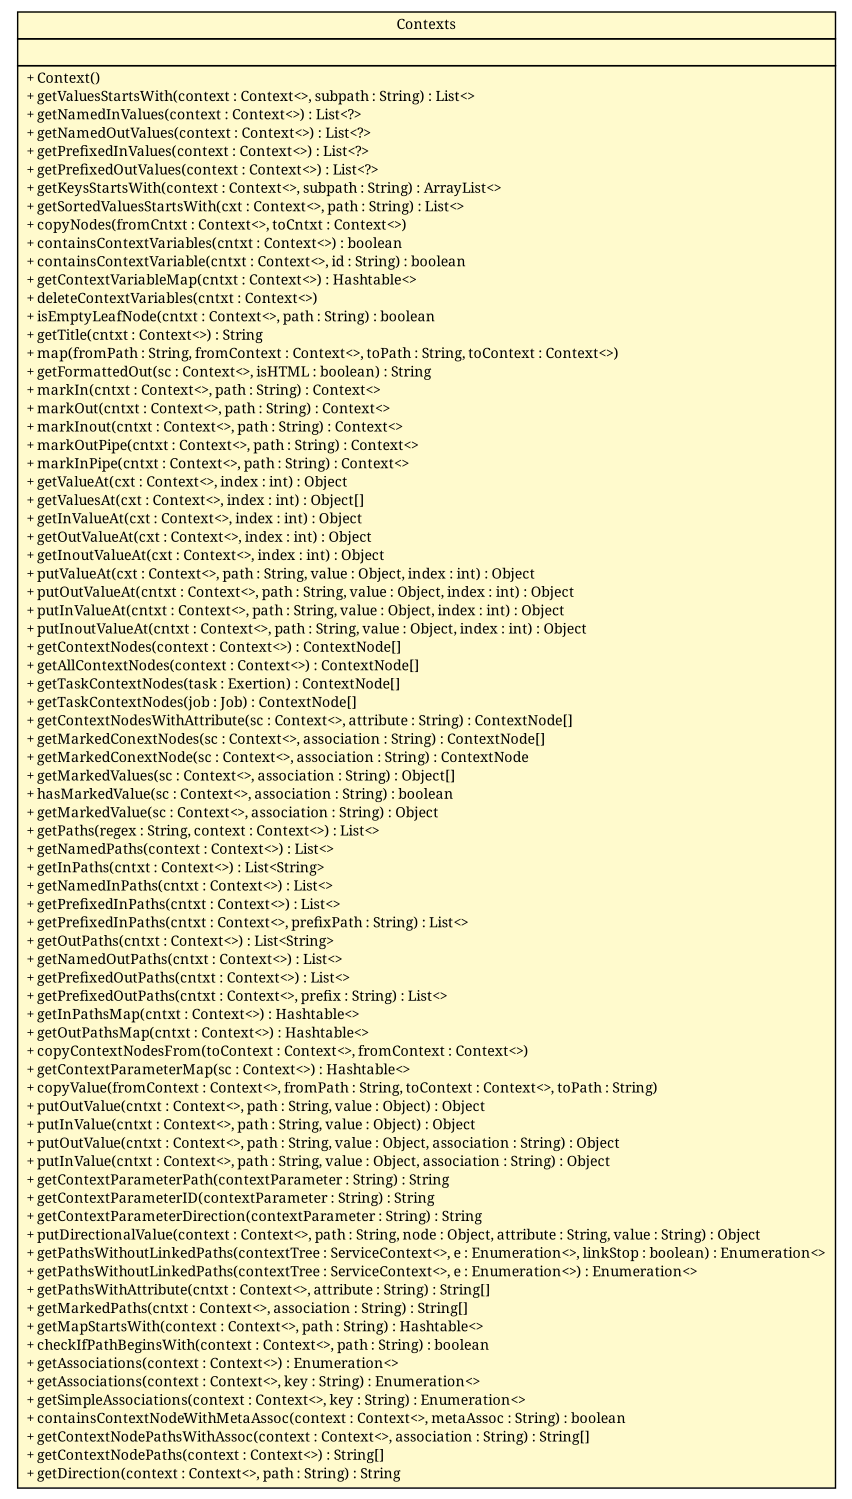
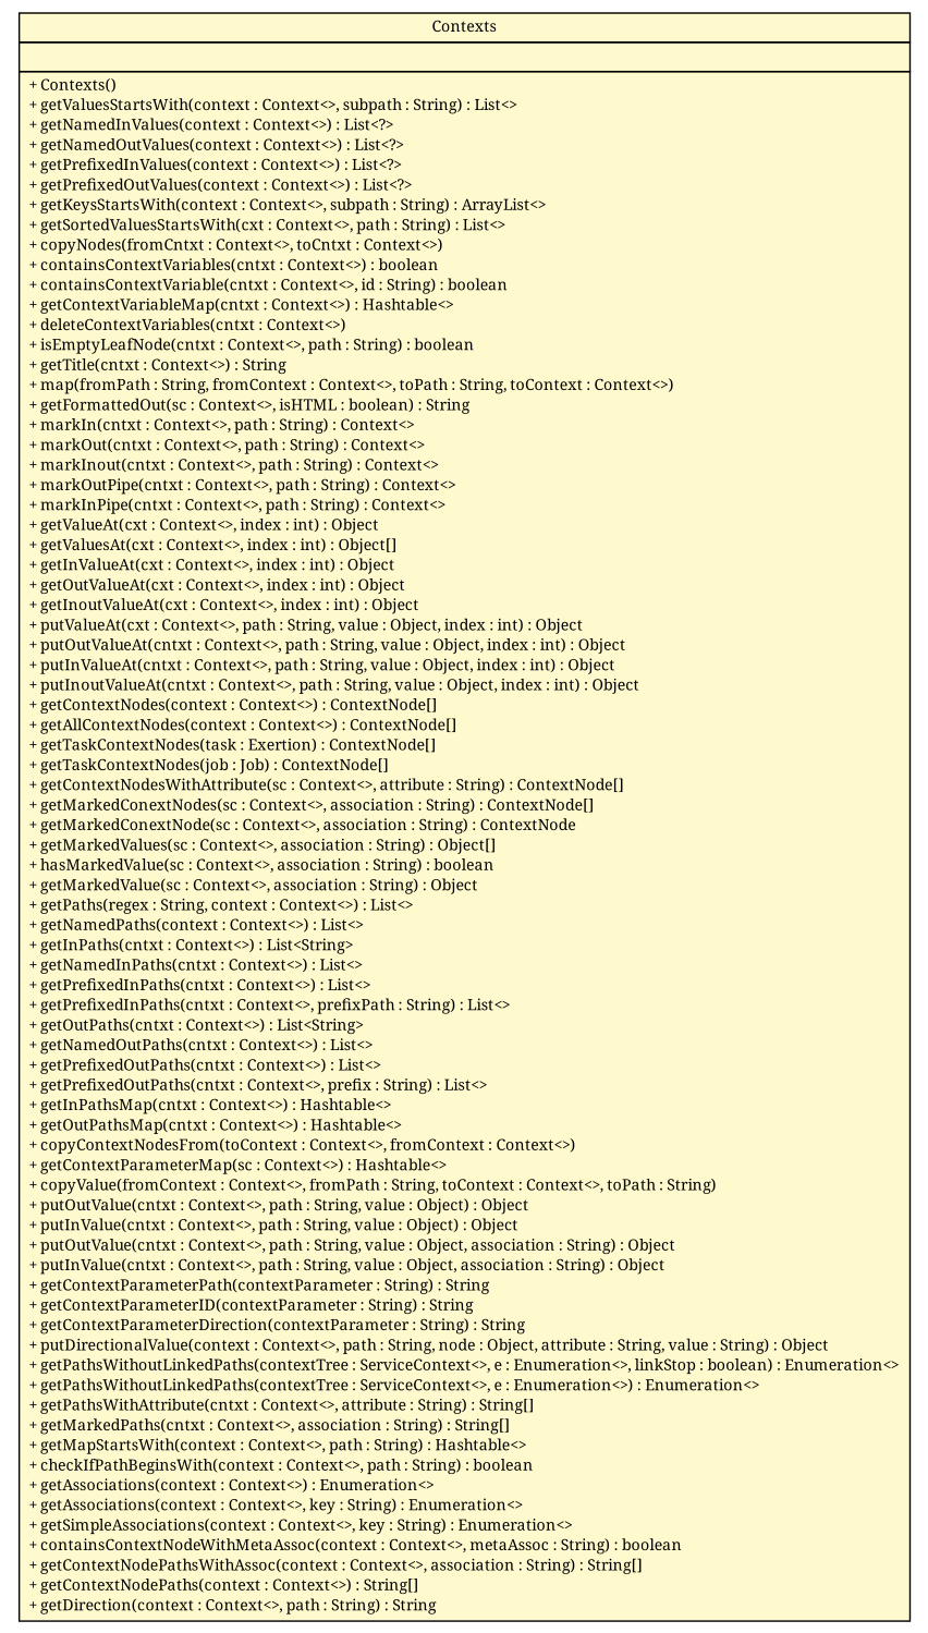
  digraph {
    nodesep=0.25
    ranksep=0.5
    rankdir=LR
    fontname="Noto Serif"
-   n1 [fontcolor=black fontname="Noto Serif" fontsize=10.0 label=<<table title="sorcer.core.context.Contexts" border="0" cellborder="1" cellspacing="0" cellpadding="2" port="p" bgcolor="lemonChiffon" href="./Contexts.html"> 		<tr><td><table border="0" cellspacing="0" cellpadding="1"> <tr><td align="center" balign="center"> Contexts </td></tr> 		</table></td></tr> 		<tr><td><table border="0" cellspacing="0" cellpadding="1"> <tr><td align="left" balign="left">  </td></tr> 		</table></td></tr> 		<tr><td><table border="0" cellspacing="0" cellpadding="1"> <tr><td align="left" balign="left"> + Context() </td></tr> <tr><td align="left" balign="left"> + getValuesStartsWith(context : Context&lt;&gt;, subpath : String) : List&lt;&gt; </td></tr> <tr><td align="left" balign="left"> + getNamedInValues(context : Context&lt;&gt;) : List&lt;?&gt; </td></tr> <tr><td align="left" balign="left"> + getNamedOutValues(context : Context&lt;&gt;) : List&lt;?&gt; </td></tr> <tr><td align="left" balign="left"> + getPrefixedInValues(context : Context&lt;&gt;) : List&lt;?&gt; </td></tr> <tr><td align="left" balign="left"> + getPrefixedOutValues(context : Context&lt;&gt;) : List&lt;?&gt; </td></tr> <tr><td align="left" balign="left"> + getKeysStartsWith(context : Context&lt;&gt;, subpath : String) : ArrayList&lt;&gt; </td></tr> <tr><td align="left" balign="left"> + getSortedValuesStartsWith(cxt : Context&lt;&gt;, path : String) : List&lt;&gt; </td></tr> <tr><td align="left" balign="left"> + copyNodes(fromCntxt : Context&lt;&gt;, toCntxt : Context&lt;&gt;) </td></tr> <tr><td align="left" balign="left"> + containsContextVariables(cntxt : Context&lt;&gt;) : boolean </td></tr> <tr><td align="left" balign="left"> + containsContextVariable(cntxt : Context&lt;&gt;, id : String) : boolean </td></tr> <tr><td align="left" balign="left"> + getContextVariableMap(cntxt : Context&lt;&gt;) : Hashtable&lt;&gt; </td></tr> <tr><td align="left" balign="left"> + deleteContextVariables(cntxt : Context&lt;&gt;) </td></tr> <tr><td align="left" balign="left"> + isEmptyLeafNode(cntxt : Context&lt;&gt;, path : String) : boolean </td></tr> <tr><td align="left" balign="left"> + getTitle(cntxt : Context&lt;&gt;) : String </td></tr> <tr><td align="left" balign="left"> + map(fromPath : String, fromContext : Context&lt;&gt;, toPath : String, toContext : Context&lt;&gt;) </td></tr> <tr><td align="left" balign="left"> + getFormattedOut(sc : Context&lt;&gt;, isHTML : boolean) : String </td></tr> <tr><td align="left" balign="left"> + markIn(cntxt : Context&lt;&gt;, path : String) : Context&lt;&gt; </td></tr> <tr><td align="left" balign="left"> + markOut(cntxt : Context&lt;&gt;, path : String) : Context&lt;&gt; </td></tr> <tr><td align="left" balign="left"> + markInout(cntxt : Context&lt;&gt;, path : String) : Context&lt;&gt; </td></tr> <tr><td align="left" balign="left"> + markOutPipe(cntxt : Context&lt;&gt;, path : String) : Context&lt;&gt; </td></tr> <tr><td align="left" balign="left"> + markInPipe(cntxt : Context&lt;&gt;, path : String) : Context&lt;&gt; </td></tr> <tr><td align="left" balign="left"> + getValueAt(cxt : Context&lt;&gt;, index : int) : Object </td></tr> <tr><td align="left" balign="left"> + getValuesAt(cxt : Context&lt;&gt;, index : int) : Object[] </td></tr> <tr><td align="left" balign="left"> + getInValueAt(cxt : Context&lt;&gt;, index : int) : Object </td></tr> <tr><td align="left" balign="left"> + getOutValueAt(cxt : Context&lt;&gt;, index : int) : Object </td></tr> <tr><td align="left" balign="left"> + getInoutValueAt(cxt : Context&lt;&gt;, index : int) : Object </td></tr> <tr><td align="left" balign="left"> + putValueAt(cxt : Context&lt;&gt;, path : String, value : Object, index : int) : Object </td></tr> <tr><td align="left" balign="left"> + putOutValueAt(cntxt : Context&lt;&gt;, path : String, value : Object, index : int) : Object </td></tr> <tr><td align="left" balign="left"> + putInValueAt(cntxt : Context&lt;&gt;, path : String, value : Object, index : int) : Object </td></tr> <tr><td align="left" balign="left"> + putInoutValueAt(cntxt : Context&lt;&gt;, path : String, value : Object, index : int) : Object </td></tr> <tr><td align="left" balign="left"> + getContextNodes(context : Context&lt;&gt;) : ContextNode[] </td></tr> <tr><td align="left" balign="left"> + getAllContextNodes(context : Context&lt;&gt;) : ContextNode[] </td></tr> <tr><td align="left" balign="left"> + getTaskContextNodes(task : Exertion) : ContextNode[] </td></tr> <tr><td align="left" balign="left"> + getTaskContextNodes(job : Job) : ContextNode[] </td></tr> <tr><td align="left" balign="left"> + getContextNodesWithAttribute(sc : Context&lt;&gt;, attribute : String) : ContextNode[] </td></tr> <tr><td align="left" balign="left"> + getMarkedConextNodes(sc : Context&lt;&gt;, association : String) : ContextNode[] </td></tr> <tr><td align="left" balign="left"> + getMarkedConextNode(sc : Context&lt;&gt;, association : String) : ContextNode </td></tr> <tr><td align="left" balign="left"> + getMarkedValues(sc : Context&lt;&gt;, association : String) : Object[] </td></tr> <tr><td align="left" balign="left"> + hasMarkedValue(sc : Context&lt;&gt;, association : String) : boolean </td></tr> <tr><td align="left" balign="left"> + getMarkedValue(sc : Context&lt;&gt;, association : String) : Object </td></tr> <tr><td align="left" balign="left"> + getPaths(regex : String, context : Context&lt;&gt;) : List&lt;&gt; </td></tr> <tr><td align="left" balign="left"> + getNamedPaths(context : Context&lt;&gt;) : List&lt;&gt; </td></tr> <tr><td align="left" balign="left"> + getInPaths(cntxt : Context&lt;&gt;) : List&lt;String&gt; </td></tr> <tr><td align="left" balign="left"> + getNamedInPaths(cntxt : Context&lt;&gt;) : List&lt;&gt; </td></tr> <tr><td align="left" balign="left"> + getPrefixedInPaths(cntxt : Context&lt;&gt;) : List&lt;&gt; </td></tr> <tr><td align="left" balign="left"> + getPrefixedInPaths(cntxt : Context&lt;&gt;, prefixPath : String) : List&lt;&gt; </td></tr> <tr><td align="left" balign="left"> + getOutPaths(cntxt : Context&lt;&gt;) : List&lt;String&gt; </td></tr> <tr><td align="left" balign="left"> + getNamedOutPaths(cntxt : Context&lt;&gt;) : List&lt;&gt; </td></tr> <tr><td align="left" balign="left"> + getPrefixedOutPaths(cntxt : Context&lt;&gt;) : List&lt;&gt; </td></tr> <tr><td align="left" balign="left"> + getPrefixedOutPaths(cntxt : Context&lt;&gt;, prefix : String) : List&lt;&gt; </td></tr> <tr><td align="left" balign="left"> + getInPathsMap(cntxt : Context&lt;&gt;) : Hashtable&lt;&gt; </td></tr> <tr><td align="left" balign="left"> + getOutPathsMap(cntxt : Context&lt;&gt;) : Hashtable&lt;&gt; </td></tr> <tr><td align="left" balign="left"> + copyContextNodesFrom(toContext : Context&lt;&gt;, fromContext : Context&lt;&gt;) </td></tr> <tr><td align="left" balign="left"> + getContextParameterMap(sc : Context&lt;&gt;) : Hashtable&lt;&gt; </td></tr> <tr><td align="left" balign="left"> + copyValue(fromContext : Context&lt;&gt;, fromPath : String, toContext : Context&lt;&gt;, toPath : String) </td></tr> <tr><td align="left" balign="left"> + putOutValue(cntxt : Context&lt;&gt;, path : String, value : Object) : Object </td></tr> <tr><td align="left" balign="left"> + putInValue(cntxt : Context&lt;&gt;, path : String, value : Object) : Object </td></tr> <tr><td align="left" balign="left"> + putOutValue(cntxt : Context&lt;&gt;, path : String, value : Object, association : String) : Object </td></tr> <tr><td align="left" balign="left"> + putInValue(cntxt : Context&lt;&gt;, path : String, value : Object, association : String) : Object </td></tr> <tr><td align="left" balign="left"> + getContextParameterPath(contextParameter : String) : String </td></tr> <tr><td align="left" balign="left"> + getContextParameterID(contextParameter : String) : String </td></tr> <tr><td align="left" balign="left"> + getContextParameterDirection(contextParameter : String) : String </td></tr> <tr><td align="left" balign="left"> + putDirectionalValue(context : Context&lt;&gt;, path : String, node : Object, attribute : String, value : String) : Object </td></tr> <tr><td align="left" balign="left"> + getPathsWithoutLinkedPaths(contextTree : ServiceContext&lt;&gt;, e : Enumeration&lt;&gt;, linkStop : boolean) : Enumeration&lt;&gt; </td></tr> <tr><td align="left" balign="left"> + getPathsWithoutLinkedPaths(contextTree : ServiceContext&lt;&gt;, e : Enumeration&lt;&gt;) : Enumeration&lt;&gt; </td></tr> <tr><td align="left" balign="left"> + getPathsWithAttribute(cntxt : Context&lt;&gt;, attribute : String) : String[] </td></tr> <tr><td align="left" balign="left"> + getMarkedPaths(cntxt : Context&lt;&gt;, association : String) : String[] </td></tr> <tr><td align="left" balign="left"> + getMapStartsWith(context : Context&lt;&gt;, path : String) : Hashtable&lt;&gt; </td></tr> <tr><td align="left" balign="left"> + checkIfPathBeginsWith(context : Context&lt;&gt;, path : String) : boolean </td></tr> <tr><td align="left" balign="left"> + getAssociations(context : Context&lt;&gt;) : Enumeration&lt;&gt; </td></tr> <tr><td align="left" balign="left"> + getAssociations(context : Context&lt;&gt;, key : String) : Enumeration&lt;&gt; </td></tr> <tr><td align="left" balign="left"> + getSimpleAssociations(context : Context&lt;&gt;, key : String) : Enumeration&lt;&gt; </td></tr> <tr><td align="left" balign="left"> + containsContextNodeWithMetaAssoc(context : Context&lt;&gt;, metaAssoc : String) : boolean </td></tr> <tr><td align="left" balign="left"> + getContextNodePathsWithAssoc(context : Context&lt;&gt;, association : String) : String[] </td></tr> <tr><td align="left" balign="left"> + getContextNodePaths(context : Context&lt;&gt;) : String[] </td></tr> <tr><td align="left" balign="left"> + getDirection(context : Context&lt;&gt;, path : String) : String </td></tr> 		</table></td></tr> 		</table>> shape=plaintext]
+   n1 [fontcolor=black fontname="Noto Serif" fontsize=10.0 label=<<table title="sorcer.core.context.Contexts" border="0" cellborder="1" cellspacing="0" cellpadding="2" port="p" bgcolor="lemonChiffon" href="./Contexts.html"> 		<tr><td><table border="0" cellspacing="0" cellpadding="1"> <tr><td align="center" balign="center"> Contexts </td></tr> 		</table></td></tr> 		<tr><td><table border="0" cellspacing="0" cellpadding="1"> <tr><td align="left" balign="left">  </td></tr> 		</table></td></tr> 		<tr><td><table border="0" cellspacing="0" cellpadding="1"> <tr><td align="left" balign="left"> + Contexts() </td></tr> <tr><td align="left" balign="left"> + getValuesStartsWith(context : Context&lt;&gt;, subpath : String) : List&lt;&gt; </td></tr> <tr><td align="left" balign="left"> + getNamedInValues(context : Context&lt;&gt;) : List&lt;?&gt; </td></tr> <tr><td align="left" balign="left"> + getNamedOutValues(context : Context&lt;&gt;) : List&lt;?&gt; </td></tr> <tr><td align="left" balign="left"> + getPrefixedInValues(context : Context&lt;&gt;) : List&lt;?&gt; </td></tr> <tr><td align="left" balign="left"> + getPrefixedOutValues(context : Context&lt;&gt;) : List&lt;?&gt; </td></tr> <tr><td align="left" balign="left"> + getKeysStartsWith(context : Context&lt;&gt;, subpath : String) : ArrayList&lt;&gt; </td></tr> <tr><td align="left" balign="left"> + getSortedValuesStartsWith(cxt : Context&lt;&gt;, path : String) : List&lt;&gt; </td></tr> <tr><td align="left" balign="left"> + copyNodes(fromCntxt : Context&lt;&gt;, toCntxt : Context&lt;&gt;) </td></tr> <tr><td align="left" balign="left"> + containsContextVariables(cntxt : Context&lt;&gt;) : boolean </td></tr> <tr><td align="left" balign="left"> + containsContextVariable(cntxt : Context&lt;&gt;, id : String) : boolean </td></tr> <tr><td align="left" balign="left"> + getContextVariableMap(cntxt : Context&lt;&gt;) : Hashtable&lt;&gt; </td></tr> <tr><td align="left" balign="left"> + deleteContextVariables(cntxt : Context&lt;&gt;) </td></tr> <tr><td align="left" balign="left"> + isEmptyLeafNode(cntxt : Context&lt;&gt;, path : String) : boolean </td></tr> <tr><td align="left" balign="left"> + getTitle(cntxt : Context&lt;&gt;) : String </td></tr> <tr><td align="left" balign="left"> + map(fromPath : String, fromContext : Context&lt;&gt;, toPath : String, toContext : Context&lt;&gt;) </td></tr> <tr><td align="left" balign="left"> + getFormattedOut(sc : Context&lt;&gt;, isHTML : boolean) : String </td></tr> <tr><td align="left" balign="left"> + markIn(cntxt : Context&lt;&gt;, path : String) : Context&lt;&gt; </td></tr> <tr><td align="left" balign="left"> + markOut(cntxt : Context&lt;&gt;, path : String) : Context&lt;&gt; </td></tr> <tr><td align="left" balign="left"> + markInout(cntxt : Context&lt;&gt;, path : String) : Context&lt;&gt; </td></tr> <tr><td align="left" balign="left"> + markOutPipe(cntxt : Context&lt;&gt;, path : String) : Context&lt;&gt; </td></tr> <tr><td align="left" balign="left"> + markInPipe(cntxt : Context&lt;&gt;, path : String) : Context&lt;&gt; </td></tr> <tr><td align="left" balign="left"> + getValueAt(cxt : Context&lt;&gt;, index : int) : Object </td></tr> <tr><td align="left" balign="left"> + getValuesAt(cxt : Context&lt;&gt;, index : int) : Object[] </td></tr> <tr><td align="left" balign="left"> + getInValueAt(cxt : Context&lt;&gt;, index : int) : Object </td></tr> <tr><td align="left" balign="left"> + getOutValueAt(cxt : Context&lt;&gt;, index : int) : Object </td></tr> <tr><td align="left" balign="left"> + getInoutValueAt(cxt : Context&lt;&gt;, index : int) : Object </td></tr> <tr><td align="left" balign="left"> + putValueAt(cxt : Context&lt;&gt;, path : String, value : Object, index : int) : Object </td></tr> <tr><td align="left" balign="left"> + putOutValueAt(cntxt : Context&lt;&gt;, path : String, value : Object, index : int) : Object </td></tr> <tr><td align="left" balign="left"> + putInValueAt(cntxt : Context&lt;&gt;, path : String, value : Object, index : int) : Object </td></tr> <tr><td align="left" balign="left"> + putInoutValueAt(cntxt : Context&lt;&gt;, path : String, value : Object, index : int) : Object </td></tr> <tr><td align="left" balign="left"> + getContextNodes(context : Context&lt;&gt;) : ContextNode[] </td></tr> <tr><td align="left" balign="left"> + getAllContextNodes(context : Context&lt;&gt;) : ContextNode[] </td></tr> <tr><td align="left" balign="left"> + getTaskContextNodes(task : Exertion) : ContextNode[] </td></tr> <tr><td align="left" balign="left"> + getTaskContextNodes(job : Job) : ContextNode[] </td></tr> <tr><td align="left" balign="left"> + getContextNodesWithAttribute(sc : Context&lt;&gt;, attribute : String) : ContextNode[] </td></tr> <tr><td align="left" balign="left"> + getMarkedConextNodes(sc : Context&lt;&gt;, association : String) : ContextNode[] </td></tr> <tr><td align="left" balign="left"> + getMarkedConextNode(sc : Context&lt;&gt;, association : String) : ContextNode </td></tr> <tr><td align="left" balign="left"> + getMarkedValues(sc : Context&lt;&gt;, association : String) : Object[] </td></tr> <tr><td align="left" balign="left"> + hasMarkedValue(sc : Context&lt;&gt;, association : String) : boolean </td></tr> <tr><td align="left" balign="left"> + getMarkedValue(sc : Context&lt;&gt;, association : String) : Object </td></tr> <tr><td align="left" balign="left"> + getPaths(regex : String, context : Context&lt;&gt;) : List&lt;&gt; </td></tr> <tr><td align="left" balign="left"> + getNamedPaths(context : Context&lt;&gt;) : List&lt;&gt; </td></tr> <tr><td align="left" balign="left"> + getInPaths(cntxt : Context&lt;&gt;) : List&lt;String&gt; </td></tr> <tr><td align="left" balign="left"> + getNamedInPaths(cntxt : Context&lt;&gt;) : List&lt;&gt; </td></tr> <tr><td align="left" balign="left"> + getPrefixedInPaths(cntxt : Context&lt;&gt;) : List&lt;&gt; </td></tr> <tr><td align="left" balign="left"> + getPrefixedInPaths(cntxt : Context&lt;&gt;, prefixPath : String) : List&lt;&gt; </td></tr> <tr><td align="left" balign="left"> + getOutPaths(cntxt : Context&lt;&gt;) : List&lt;String&gt; </td></tr> <tr><td align="left" balign="left"> + getNamedOutPaths(cntxt : Context&lt;&gt;) : List&lt;&gt; </td></tr> <tr><td align="left" balign="left"> + getPrefixedOutPaths(cntxt : Context&lt;&gt;) : List&lt;&gt; </td></tr> <tr><td align="left" balign="left"> + getPrefixedOutPaths(cntxt : Context&lt;&gt;, prefix : String) : List&lt;&gt; </td></tr> <tr><td align="left" balign="left"> + getInPathsMap(cntxt : Context&lt;&gt;) : Hashtable&lt;&gt; </td></tr> <tr><td align="left" balign="left"> + getOutPathsMap(cntxt : Context&lt;&gt;) : Hashtable&lt;&gt; </td></tr> <tr><td align="left" balign="left"> + copyContextNodesFrom(toContext : Context&lt;&gt;, fromContext : Context&lt;&gt;) </td></tr> <tr><td align="left" balign="left"> + getContextParameterMap(sc : Context&lt;&gt;) : Hashtable&lt;&gt; </td></tr> <tr><td align="left" balign="left"> + copyValue(fromContext : Context&lt;&gt;, fromPath : String, toContext : Context&lt;&gt;, toPath : String) </td></tr> <tr><td align="left" balign="left"> + putOutValue(cntxt : Context&lt;&gt;, path : String, value : Object) : Object </td></tr> <tr><td align="left" balign="left"> + putInValue(cntxt : Context&lt;&gt;, path : String, value : Object) : Object </td></tr> <tr><td align="left" balign="left"> + putOutValue(cntxt : Context&lt;&gt;, path : String, value : Object, association : String) : Object </td></tr> <tr><td align="left" balign="left"> + putInValue(cntxt : Context&lt;&gt;, path : String, value : Object, association : String) : Object </td></tr> <tr><td align="left" balign="left"> + getContextParameterPath(contextParameter : String) : String </td></tr> <tr><td align="left" balign="left"> + getContextParameterID(contextParameter : String) : String </td></tr> <tr><td align="left" balign="left"> + getContextParameterDirection(contextParameter : String) : String </td></tr> <tr><td align="left" balign="left"> + putDirectionalValue(context : Context&lt;&gt;, path : String, node : Object, attribute : String, value : String) : Object </td></tr> <tr><td align="left" balign="left"> + getPathsWithoutLinkedPaths(contextTree : ServiceContext&lt;&gt;, e : Enumeration&lt;&gt;, linkStop : boolean) : Enumeration&lt;&gt; </td></tr> <tr><td align="left" balign="left"> + getPathsWithoutLinkedPaths(contextTree : ServiceContext&lt;&gt;, e : Enumeration&lt;&gt;) : Enumeration&lt;&gt; </td></tr> <tr><td align="left" balign="left"> + getPathsWithAttribute(cntxt : Context&lt;&gt;, attribute : String) : String[] </td></tr> <tr><td align="left" balign="left"> + getMarkedPaths(cntxt : Context&lt;&gt;, association : String) : String[] </td></tr> <tr><td align="left" balign="left"> + getMapStartsWith(context : Context&lt;&gt;, path : String) : Hashtable&lt;&gt; </td></tr> <tr><td align="left" balign="left"> + checkIfPathBeginsWith(context : Context&lt;&gt;, path : String) : boolean </td></tr> <tr><td align="left" balign="left"> + getAssociations(context : Context&lt;&gt;) : Enumeration&lt;&gt; </td></tr> <tr><td align="left" balign="left"> + getAssociations(context : Context&lt;&gt;, key : String) : Enumeration&lt;&gt; </td></tr> <tr><td align="left" balign="left"> + getSimpleAssociations(context : Context&lt;&gt;, key : String) : Enumeration&lt;&gt; </td></tr> <tr><td align="left" balign="left"> + containsContextNodeWithMetaAssoc(context : Context&lt;&gt;, metaAssoc : String) : boolean </td></tr> <tr><td align="left" balign="left"> + getContextNodePathsWithAssoc(context : Context&lt;&gt;, association : String) : String[] </td></tr> <tr><td align="left" balign="left"> + getContextNodePaths(context : Context&lt;&gt;) : String[] </td></tr> <tr><td align="left" balign="left"> + getDirection(context : Context&lt;&gt;, path : String) : String </td></tr> 		</table></td></tr> 		</table>> shape=plaintext]
  }
